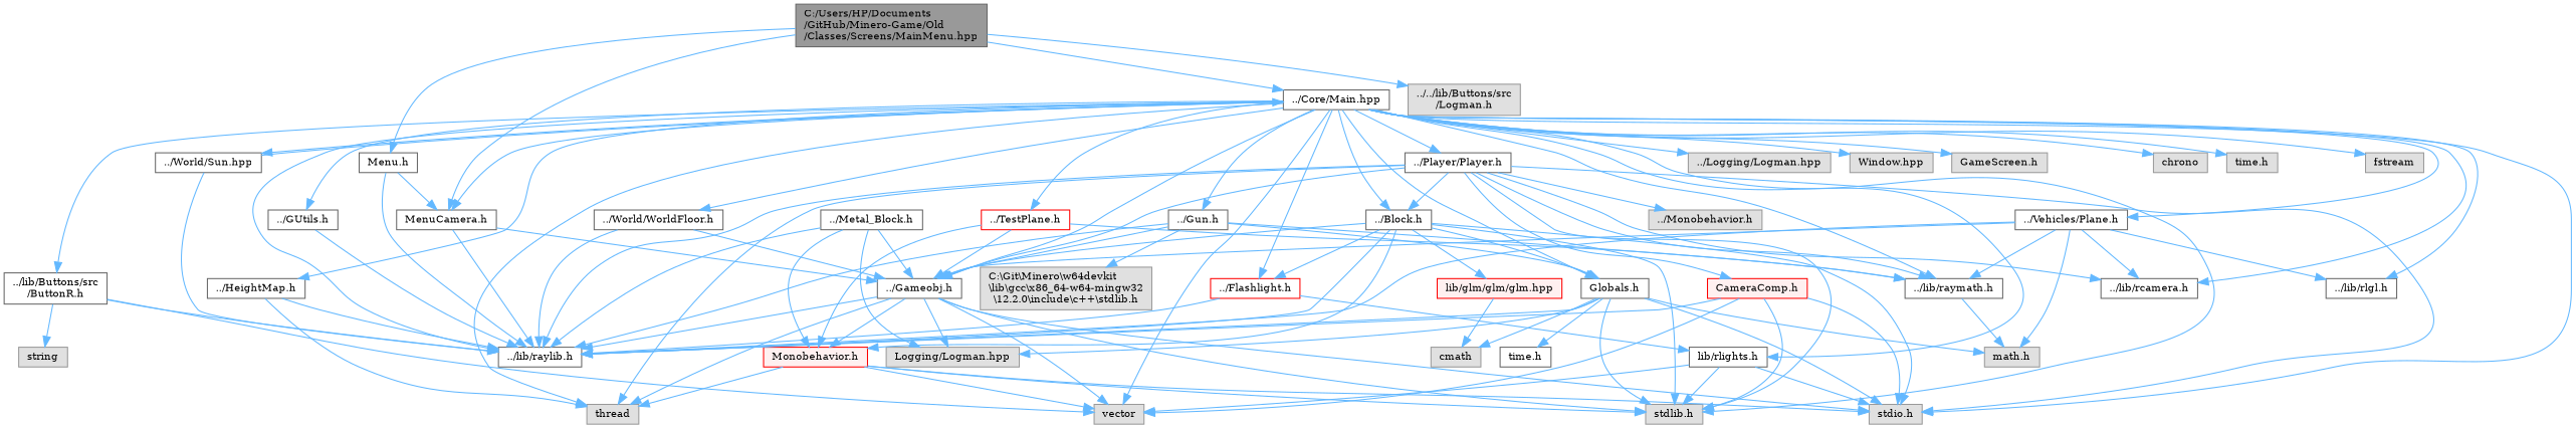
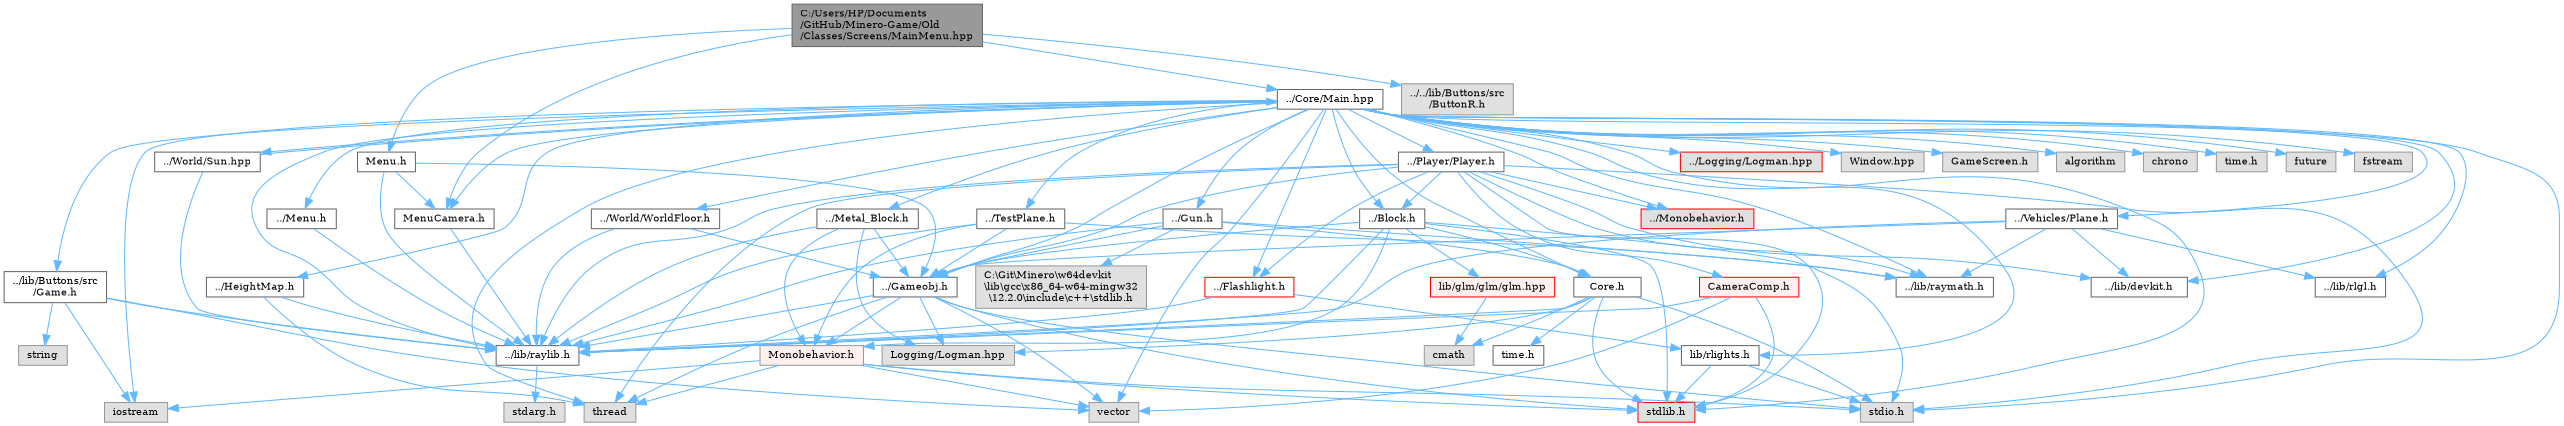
  digraph {
    fontname="DejaVu Serif"
    node [color=grey40 fillcolor=white fontname="DejaVu Serif" fontsize=10 shape=box style=filled]
    edge [color=steelblue1 fontname="DejaVu Serif" fontsize=10 labelfontname=Helvetica labelfontsize=10 style=solid]
    n1 [color=gray40 fillcolor=grey60 fontcolor=black height=0.2 label="C:/Users/HP/Documents\l/GitHub/Minero-Game/Old\l/Classes/Screens/MainMenu.hpp" width=0.4]
    n2 [height=0.2 label="MenuCamera.h" width=0.4]
    n3 [height=0.2 label="Menu.h" width=0.4]
-   n4 [color=grey60 fillcolor="#E0E0E0" height=0.2 label="../../lib/Buttons/src\l/Logman.h" width=0.4]
+   n4 [color=grey60 fillcolor="#E0E0E0" height=0.2 label="../../lib/Buttons/src\l/ButtonR.h" width=0.4]
    n5 [height=0.2 label="../Core/Main.hpp" width=0.4]
    n6 [height=0.2 label="../lib/raylib.h" width=0.4]
    n7 [height=0.2 label="../Gameobj.h" width=0.4]
    n8 [color=grey60 fillcolor="#E0E0E0" height=0.2 label="stdio.h" width=0.4]
-   n9 [color=grey60 fillcolor="#E0E0E0" height=0.2 label="stdlib.h" width=0.4]
+   n9 [color=red fillcolor="#E0E0E0" height=0.2 label="stdlib.h" width=0.4]
    n10 [color=grey60 fillcolor="#E0E0E0" height=0.2 label=thread width=0.4]
    n11 [color=grey60 fillcolor="#E0E0E0" height=0.2 label=vector width=0.4]
-   n13 [height=0.2 label="../lib/Buttons/src\l/ButtonR.h" width=0.4]
+   n12 [color=grey60 fillcolor="#E0E0E0" height=0.2 label=iostream width=0.4]
+   n13 [height=0.2 label="../lib/Buttons/src\l/Game.h" width=0.4]
    n14 [height=0.2 label="../lib/raymath.h" width=0.4]
-   n15 [height=0.2 label="../lib/rcamera.h" width=0.4]
+   n15 [height=0.2 label="../lib/devkit.h" width=0.4]
    n16 [height=0.2 label="../lib/rlgl.h" width=0.4]
-   n17 [color=grey60 fillcolor="#E0E0E0" height=0.2 label="../Monobehavior.h" width=0.4]
+   n17 [color=red fillcolor="#E0E0E0" height=0.2 label="../Monobehavior.h" width=0.4]
    n18 [height=0.2 label="../Block.h" width=0.4]
-   n19 [height=0.2 label="Globals.h" width=0.4]
-   n20 [height=0.2 label="../GUtils.h" width=0.4]
+   n19 [height=0.2 label="Core.h" width=0.4]
+   n20 [height=0.2 label="../Menu.h" width=0.4]
    n21 [height=0.2 label="../Player/Player.h" width=0.4]
    n22 [color=red height=0.2 label="../Flashlight.h" width=0.4]
    n23 [height=0.2 label="lib/rlights.h" width=0.4]
-   n24 [color=red height=0.2 label="../TestPlane.h" width=0.4]
-   n25 [color=grey60 fillcolor="#E0E0E0" height=0.2 label="../Logging/Logman.hpp" width=0.4]
+   n24 [height=0.2 label="../TestPlane.h" width=0.4]
+   n25 [color=red fillcolor="#E0E0E0" height=0.2 label="../Logging/Logman.hpp" width=0.4]
    n26 [height=0.2 label="../Vehicles/Plane.h" width=0.4]
    n27 [height=0.2 label="../World/WorldFloor.h" width=0.4]
    n28 [height=0.2 label="../HeightMap.h" width=0.4]
    n29 [height=0.2 label="../Gun.h" width=0.4]
    n30 [height=0.2 label="../Metal_Block.h" width=0.4]
    n31 [height=0.2 label="../World/Sun.hpp" width=0.4]
    n32 [color=grey60 fillcolor="#E0E0E0" height=0.2 label="Window.hpp" width=0.4]
    n33 [color=grey60 fillcolor="#E0E0E0" height=0.2 label="GameScreen.h" width=0.4]
+   n34 [color=grey60 fillcolor="#E0E0E0" height=0.2 label=algorithm width=0.4]
    n35 [color=grey60 fillcolor="#E0E0E0" height=0.2 label=chrono width=0.4]
    n36 [color=grey60 fillcolor="#E0E0E0" height=0.2 label="time.h" width=0.4]
+   n37 [color=grey60 fillcolor="#E0E0E0" height=0.2 label=future width=0.4]
    n38 [color=grey60 fillcolor="#E0E0E0" height=0.2 label=fstream width=0.4]
-   n40 [color=red fillcolor="#FFF0F0" height=0.2 label="Monobehavior.h" width=0.4]
+   n39 [color=grey60 fillcolor="#E0E0E0" height=0.2 label="stdarg.h" width=0.4]
+   n40 [color=grey60 fillcolor="#FFF0F0" height=0.2 label="Monobehavior.h" width=0.4]
    n41 [color=grey60 fillcolor="#E0E0E0" height=0.2 label="Logging/Logman.hpp" width=0.4]
    n42 [color=grey60 fillcolor="#E0E0E0" height=0.2 label=string width=0.4]
-   n43 [color=grey60 fillcolor="#E0E0E0" height=0.2 label="math.h" width=0.4]
    n44 [color=red fillcolor="#FFF0F0" height=0.2 label="lib/glm/glm/glm.hpp" width=0.4]
    n45 [color=grey60 fillcolor="#E0E0E0" height=0.2 label=cmath width=0.4]
    n46 [height=0.2 label="time.h" width=0.4]
    n47 [color=red fillcolor="#FFF0F0" height=0.2 label="CameraComp.h" width=0.4]
    n48 [color=grey60 fillcolor="#E0E0E0" height=0.2 label="C:\\Git\\Minero\\w64devkit\l\\lib\\gcc\\x86_64-w64-mingw32\l\\12.2.0\\include\\c++\\stdlib.h" width=0.4]
    n1 -> n2
    n1 -> n3
    n1 -> n4
    n1 -> n5
    n2 -> n6
-   n2 -> n7
+   n3 -> n7
    n3 -> n2
    n3 -> n6
    n5 -> n2
    n5 -> n6
    n5 -> n7
    n5 -> n8
    n5 -> n9
    n5 -> n10
    n5 -> n11
+   n5 -> n12
    n5 -> n13
    n5 -> n14
    n5 -> n15
    n5 -> n16
+   n5 -> n17
    n5 -> n18
    n5 -> n19
    n5 -> n20
    n5 -> n21
    n5 -> n22
    n5 -> n23
    n5 -> n24
    n5 -> n25
    n5 -> n26
    n5 -> n27
    n5 -> n28
    n5 -> n29
+   n5 -> n30
    n5 -> n31
    n5 -> n32
    n5 -> n33
+   n5 -> n34
    n5 -> n35
    n5 -> n36
+   n5 -> n37
    n5 -> n38
+   n6 -> n39
    n7 -> n6
    n7 -> n8
    n7 -> n9
    n7 -> n10
    n7 -> n11
    n7 -> n40
    n7 -> n41
    n13 -> n6
    n13 -> n11
+   n13 -> n12
    n13 -> n42
-   n14 -> n43
    n18 -> n6
    n18 -> n7
    n18 -> n8
    n18 -> n9
    n18 -> n19
    n18 -> n40
    n18 -> n44
    n19 -> n6
    n19 -> n8
    n19 -> n9
    n19 -> n41
-   n19 -> n43
    n19 -> n45
    n19 -> n46
    n20 -> n6
    n21 -> n6
    n21 -> n7
    n21 -> n8
    n21 -> n9
    n21 -> n10
    n21 -> n14
    n21 -> n15
    n21 -> n17
    n21 -> n18
-   n18 -> n22
+   n21 -> n22
    n21 -> n47
    n22 -> n6
    n22 -> n23
    n23 -> n8
    n23 -> n9
-   n23 -> n11
+   n24 -> n6
    n24 -> n7
    n24 -> n14
    n24 -> n40
    n26 -> n6
    n26 -> n7
    n26 -> n14
    n26 -> n15
    n26 -> n16
-   n26 -> n43
    n27 -> n6
    n27 -> n7
    n28 -> n6
    n28 -> n10
    n29 -> n6
    n29 -> n7
    n29 -> n14
    n29 -> n19
    n29 -> n48
    n30 -> n6
    n30 -> n7
    n30 -> n40
    n30 -> n41
    n31 -> n5
    n31 -> n6
    n40 -> n8
    n40 -> n9
    n40 -> n10
    n40 -> n11
+   n40 -> n12
    n44 -> n45
    n47 -> n6
-   n47 -> n8
    n47 -> n9
    n47 -> n11
  }
